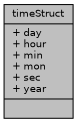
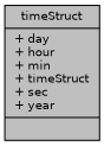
  digraph {
-   n1 [color=black fillcolor=grey75 fontcolor=black fontname=Helvetica fontsize=10 height=0.2 label="{timeStruct\n|+ day\l+ hour\l+ min\l+ mon\l+ sec\l+ year\l|}" shape=record style=filled width=0.4]
+   n1 [color=black fillcolor=grey75 fontcolor=black fontname=Helvetica fontsize=10 height=0.2 label="{timeStruct\n|+ day\l+ hour\l+ min\l+ timeStruct\l+ sec\l+ year\l|}" shape=record style=filled width=0.4]
  }
